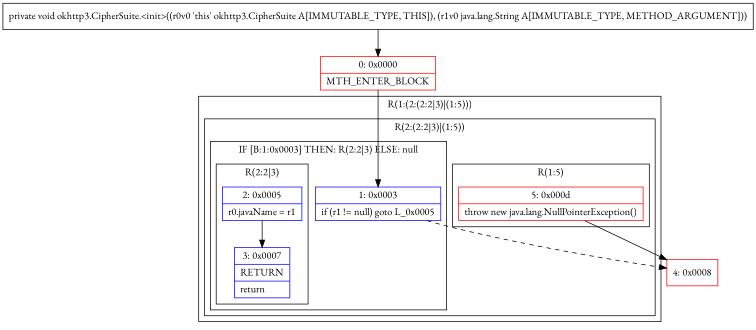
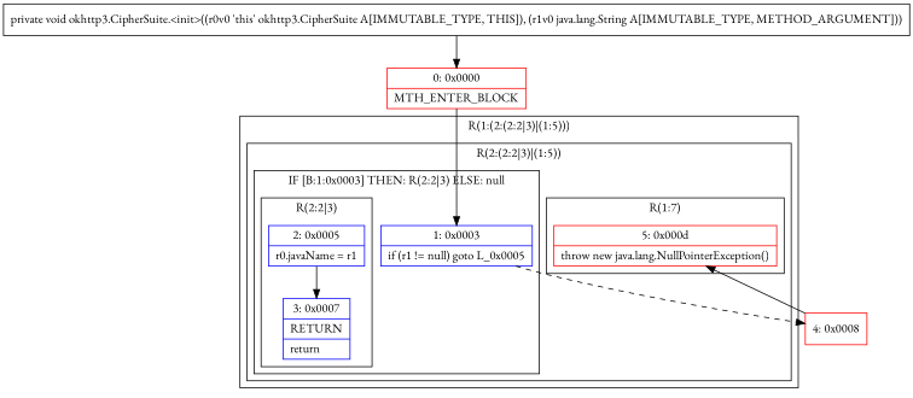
  digraph {
    fontname="EB Garamond"
    node [color=blue fontname="EB Garamond" shape=record]
    edge [fontname="EB Garamond"]
    n1 [label="{2\:\ 0x0005|r0.javaName = r1\l}"]
    n2 [label="{3\:\ 0x0007|RETURN\l|return\l}"]
    n3 [label="{1\:\ 0x0003|if (r1 != null) goto L_0x0005\l}"]
    n4 [color=red label="{5\:\ 0x000d|throw new java.lang.NullPointerException()\l}"]
    n5 [color=red label="{4\:\ 0x0008}"]
    n6 [color=red label="{0\:\ 0x0000|MTH_ENTER_BLOCK\l}"]
    n7 [label="{private void okhttp3.CipherSuite.\<init\>((r0v0 'this' okhttp3.CipherSuite A[IMMUTABLE_TYPE, THIS]), (r1v0 java.lang.String A[IMMUTABLE_TYPE, METHOD_ARGUMENT])) }" color=""]
    subgraph cluster_1 {
      label="R(1:(2:(2:2|3)|(1:5)))"
      subgraph cluster_2 {
        label="R(2:(2:2|3)|(1:5))"
        subgraph cluster_3 {
          label="IF [B:1:0x0003] THEN: R(2:2|3) ELSE: null"
          n3
          subgraph cluster_4 {
            label="R(2:2|3)"
            n1
            n2
          }
        }
        subgraph cluster_5 {
-         label="R(1:5)"
+         label="R(1:7)"
          n4
        }
      }
    }
    n1 -> n2
    n3 -> n5 [style=dashed]
-   n4 -> n5
+   n5 -> n4
    n6 -> n3
    n7 -> n6
  }
